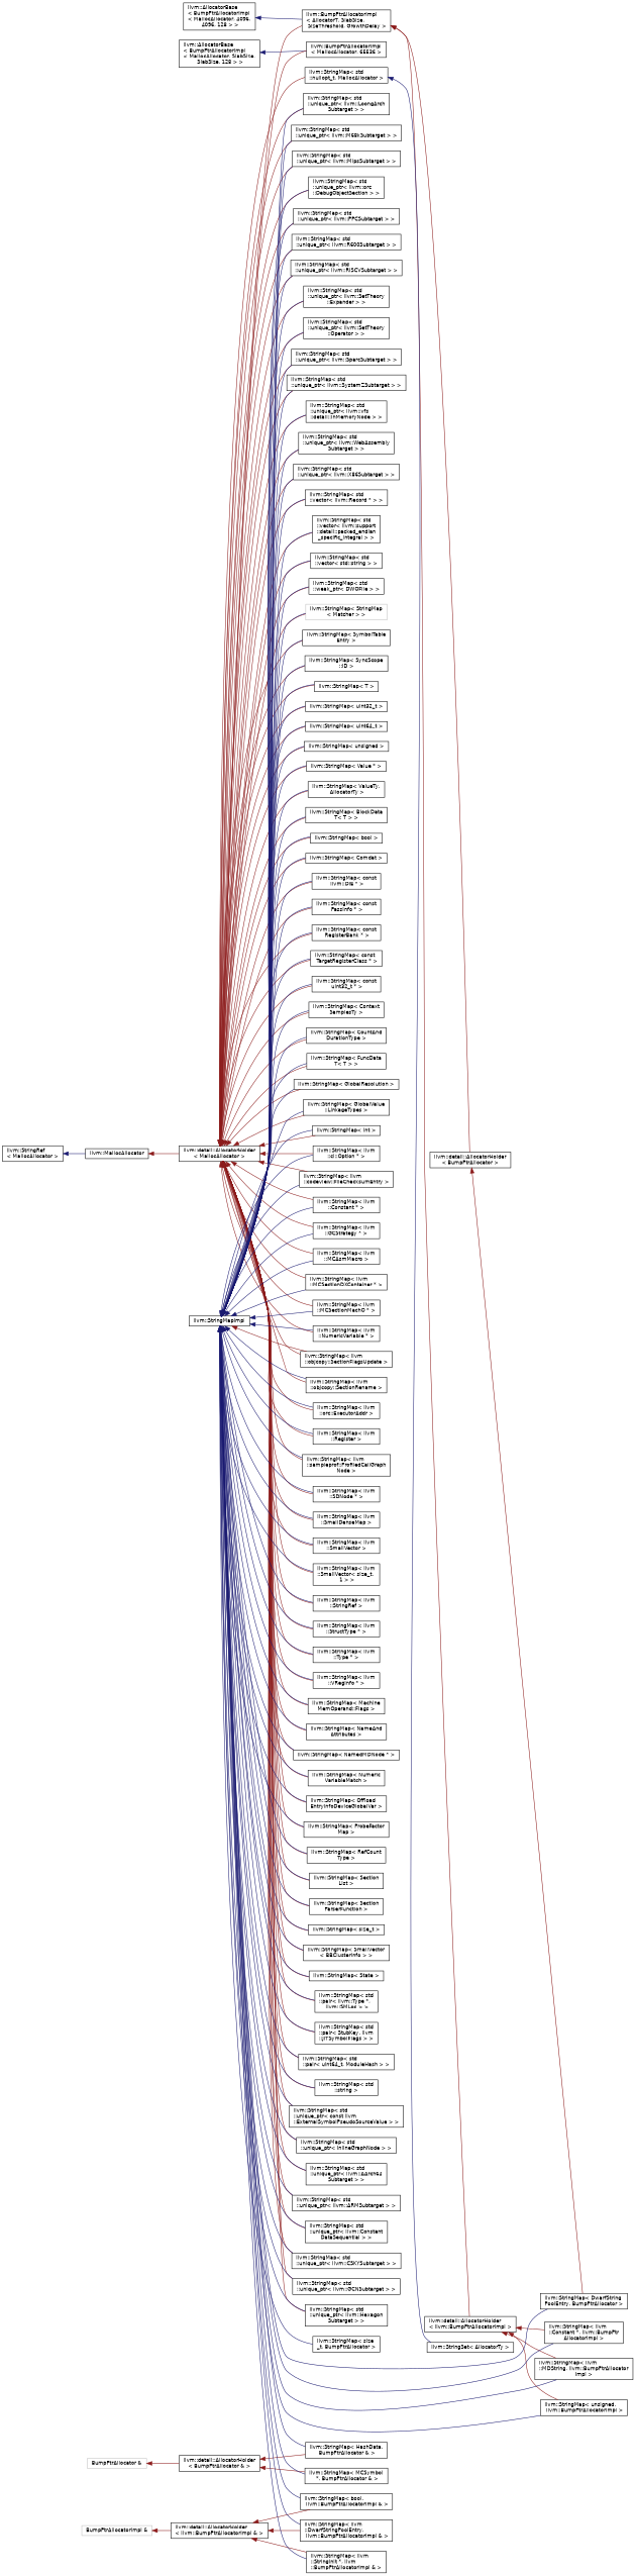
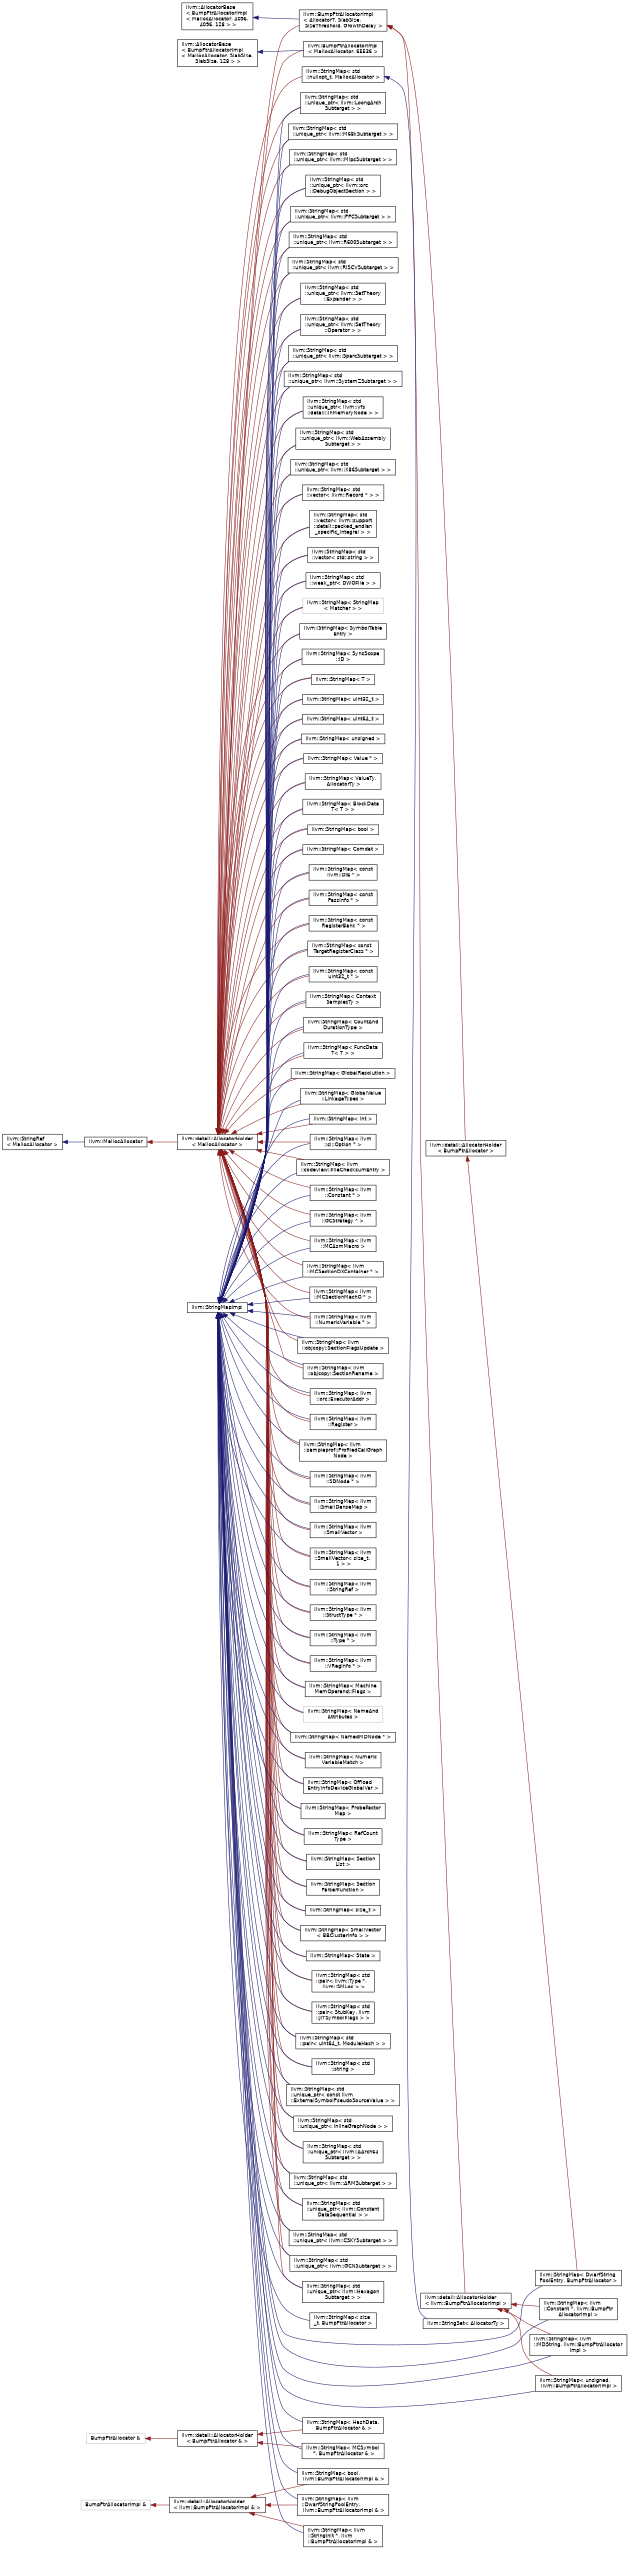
  digraph {
    rankdir=LR
    node [color=black fontname=Helvetica fontsize=10 shape=record]
    edge [color=firebrick4 dir=back fontname=Helvetica fontsize=10 labelfontname=Helvetica labelfontsize=10 style=solid]
    n1 [height=0.2 label="llvm::AllocatorBase\l\< BumpPtrAllocatorImpl\l\< MallocAllocator, 4096,\l 4096, 128 \> \>" width=0.4]
    n2 [height=0.2 label="llvm::BumpPtrAllocatorImpl\l\< AllocatorT, SlabSize,\l SizeThreshold, GrowthDelay \>" width=0.4]
    n3 [height=0.2 label="llvm::detail::AllocatorHolder\l\< BumpPtrAllocator \>" width=0.4]
    n4 [height=0.2 label="llvm::detail::AllocatorHolder\l\< llvm::BumpPtrAllocatorImpl \>" width=0.4]
    n5 [height=0.2 label="llvm::StringMap\< DwarfString\lPoolEntry, BumpPtrAllocator \>" width=0.4]
    n6 [height=0.2 label="llvm::StringMap\< llvm\l::Constant *, llvm::BumpPtr\lAllocatorImpl \>" width=0.4]
    n7 [height=0.2 label="llvm::StringMap\< llvm\l::MDString, llvm::BumpPtrAllocator\lImpl \>" width=0.4]
    n8 [height=0.2 label="llvm::StringMap\< unsigned,\l llvm::BumpPtrAllocatorImpl \>" width=0.4]
    n9 [height=0.2 label="llvm::StringMap\< size\l_t, BumpPtrAllocator \>" width=0.4]
    n10 [height=0.2 label="llvm::AllocatorBase\l\< BumpPtrAllocatorImpl\l\< MallocAllocator, SlabSize,\l SlabSize, 128 \> \>" width=0.4]
    n11 [height=0.2 label="llvm::BumpPtrAllocatorImpl\l\< MallocAllocator, 65536 \>" width=0.4]
    n12 [height=0.2 label="llvm::StringRef\l\< MallocAllocator \>" width=0.4]
    n13 [height=0.2 label="llvm::MallocAllocator" width=0.4]
    n14 [height=0.2 label="llvm::detail::AllocatorHolder\l\< MallocAllocator \>" width=0.4]
    n15 [height=0.2 label="llvm::StringMap\< ValueTy,\l AllocatorTy \>" width=0.4]
    n16 [height=0.2 label="llvm::StringMap\< BlockData\lT\< T \> \>" width=0.4]
    n17 [height=0.2 label="llvm::StringMap\< bool \>" width=0.4]
    n18 [height=0.2 label="llvm::StringMap\< Comdat \>" width=0.4]
    n19 [height=0.2 label="llvm::StringMap\< const\l llvm::DIE * \>" width=0.4]
    n20 [height=0.2 label="llvm::StringMap\< const\l PassInfo * \>" width=0.4]
    n21 [height=0.2 label="llvm::StringMap\< const\l RegisterBank * \>" width=0.4]
    n22 [height=0.2 label="llvm::StringMap\< const\l TargetRegisterClass * \>" width=0.4]
    n23 [height=0.2 label="llvm::StringMap\< const\l uint32_t * \>" width=0.4]
    n24 [height=0.2 label="llvm::StringMap\< Context\lSamplesTy \>" width=0.4]
    n25 [height=0.2 label="llvm::StringMap\< CountAnd\lDurationType \>" width=0.4]
    n26 [height=0.2 label="llvm::StringMap\< FuncData\lT\< T \> \>" width=0.4]
    n27 [height=0.2 label="llvm::StringMap\< GlobalResolution \>" width=0.4]
    n28 [height=0.2 label="llvm::StringMap\< GlobalValue\l::LinkageTypes \>" width=0.4]
    n29 [height=0.2 label="llvm::StringMap\< int \>" width=0.4]
    n30 [height=0.2 label="llvm::StringMap\< llvm\l::cl::Option * \>" width=0.4]
    n31 [height=0.2 label="llvm::StringMap\< llvm\l::codeview::FileChecksumEntry \>" width=0.4]
    n32 [height=0.2 label="llvm::StringMap\< llvm\l::Constant * \>" width=0.4]
    n33 [height=0.2 label="llvm::StringMap\< llvm\l::GCStrategy * \>" width=0.4]
    n34 [height=0.2 label="llvm::StringMap\< llvm\l::MCAsmMacro \>" width=0.4]
    n35 [height=0.2 label="llvm::StringMap\< llvm\l::MCSectionDXContainer * \>" width=0.4]
    n36 [height=0.2 label="llvm::StringMap\< llvm\l::MCSectionMachO * \>" width=0.4]
    n37 [height=0.2 label="llvm::StringMap\< llvm\l::NumericVariable * \>" width=0.4]
    n38 [height=0.2 label="llvm::StringMap\< llvm\l::objcopy::SectionFlagsUpdate \>" width=0.4]
    n39 [height=0.2 label="llvm::StringMap\< llvm\l::objcopy::SectionRename \>" width=0.4]
    n40 [height=0.2 label="llvm::StringMap\< llvm\l::orc::ExecutorAddr \>" width=0.4]
    n41 [height=0.2 label="llvm::StringMap\< llvm\l::Register \>" width=0.4]
    n42 [height=0.2 label="llvm::StringMap\< llvm\l::sampleprof::ProfiledCallGraph\lNode \>" width=0.4]
    n43 [height=0.2 label="llvm::StringMap\< llvm\l::SDNode * \>" width=0.4]
    n44 [height=0.2 label="llvm::StringMap\< llvm\l::SmallDenseMap \>" width=0.4]
    n45 [height=0.2 label="llvm::StringMap\< llvm\l::SmallVector \>" width=0.4]
    n46 [height=0.2 label="llvm::StringMap\< llvm\l::SmallVector\< size_t,\l 1 \> \>" width=0.4]
    n47 [height=0.2 label="llvm::StringMap\< llvm\l::StringRef \>" width=0.4]
    n48 [height=0.2 label="llvm::StringMap\< llvm\l::StructType * \>" width=0.4]
    n49 [height=0.2 label="llvm::StringMap\< llvm\l::Type * \>" width=0.4]
    n50 [height=0.2 label="llvm::StringMap\< llvm\l::VRegInfo * \>" width=0.4]
    n51 [height=0.2 label="llvm::StringMap\< Machine\lMemOperand::Flags \>" width=0.4]
-   n52 [height=0.2 label="llvm::StringMap\< NameAnd\lAttributes \>" width=0.4]
+   n52 [color=grey75 height=0.2 label="llvm::StringMap\< NameAnd\lAttributes \>" width=0.4]
    n53 [height=0.2 label="llvm::StringMap\< NamedMDNode * \>" width=0.4]
    n54 [height=0.2 label="llvm::StringMap\< Numeric\lVariableMatch \>" width=0.4]
    n55 [height=0.2 label="llvm::StringMap\< Offload\lEntryInfoDeviceGlobalVar \>" width=0.4]
    n56 [height=0.2 label="llvm::StringMap\< ProbeFactor\lMap \>" width=0.4]
    n57 [height=0.2 label="llvm::StringMap\< RefCount\lType \>" width=0.4]
    n58 [height=0.2 label="llvm::StringMap\< Section\lList \>" width=0.4]
    n59 [height=0.2 label="llvm::StringMap\< Section\lParserFunction \>" width=0.4]
    n60 [height=0.2 label="llvm::StringMap\< size_t \>" width=0.4]
    n61 [height=0.2 label="llvm::StringMap\< SmallVector\l\< BBClusterInfo \> \>" width=0.4]
    n62 [height=0.2 label="llvm::StringMap\< State \>" width=0.4]
    n63 [height=0.2 label="llvm::StringMap\< std\l::nullopt_t, MallocAllocator \>" width=0.4]
    n64 [height=0.2 label="llvm::StringMap\< std\l::pair\< llvm::Type *,\l llvm::SMLoc \> \>" width=0.4]
    n65 [height=0.2 label="llvm::StringMap\< std\l::pair\< StubKey, llvm\l::JITSymbolFlags \> \>" width=0.4]
    n66 [height=0.2 label="llvm::StringMap\< std\l::pair\< uint64_t, ModuleHash \> \>" width=0.4]
    n67 [height=0.2 label="llvm::StringMap\< std\l::string \>" width=0.4]
    n68 [height=0.2 label="llvm::StringMap\< std\l::unique_ptr\< const llvm\l::ExternalSymbolPseudoSourceValue \> \>" width=0.4]
    n69 [height=0.2 label="llvm::StringMap\< std\l::unique_ptr\< InlineGraphNode \> \>" width=0.4]
    n70 [height=0.2 label="llvm::StringMap\< std\l::unique_ptr\< llvm::AArch64\lSubtarget \> \>" width=0.4]
    n71 [height=0.2 label="llvm::StringMap\< std\l::unique_ptr\< llvm::ARMSubtarget \> \>" width=0.4]
    n72 [height=0.2 label="llvm::StringMap\< std\l::unique_ptr\< llvm::Constant\lDataSequential \> \>" width=0.4]
    n73 [height=0.2 label="llvm::StringMap\< std\l::unique_ptr\< llvm::CSKYSubtarget \> \>" width=0.4]
    n74 [height=0.2 label="llvm::StringMap\< std\l::unique_ptr\< llvm::GCNSubtarget \> \>" width=0.4]
    n75 [height=0.2 label="llvm::StringMap\< std\l::unique_ptr\< llvm::Hexagon\lSubtarget \> \>" width=0.4]
    n76 [height=0.2 label="llvm::StringMap\< std\l::unique_ptr\< llvm::LoongArch\lSubtarget \> \>" width=0.4]
    n77 [height=0.2 label="llvm::StringMap\< std\l::unique_ptr\< llvm::M68kSubtarget \> \>" width=0.4]
    n78 [height=0.2 label="llvm::StringMap\< std\l::unique_ptr\< llvm::MipsSubtarget \> \>" width=0.4]
    n79 [height=0.2 label="llvm::StringMap\< std\l::unique_ptr\< llvm::orc\l::DebugObjectSection \> \>" width=0.4]
    n80 [height=0.2 label="llvm::StringMap\< std\l::unique_ptr\< llvm::PPCSubtarget \> \>" width=0.4]
    n81 [height=0.2 label="llvm::StringMap\< std\l::unique_ptr\< llvm::R600Subtarget \> \>" width=0.4]
    n82 [height=0.2 label="llvm::StringMap\< std\l::unique_ptr\< llvm::RISCVSubtarget \> \>" width=0.4]
    n83 [height=0.2 label="llvm::StringMap\< std\l::unique_ptr\< llvm::SetTheory\l::Expander \> \>" width=0.4]
    n84 [height=0.2 label="llvm::StringMap\< std\l::unique_ptr\< llvm::SetTheory\l::Operator \> \>" width=0.4]
    n85 [height=0.2 label="llvm::StringMap\< std\l::unique_ptr\< llvm::SparcSubtarget \> \>" width=0.4]
    n86 [height=0.2 label="llvm::StringMap\< std\l::unique_ptr\< llvm::SystemZSubtarget \> \>" width=0.4]
    n87 [height=0.2 label="llvm::StringMap\< std\l::unique_ptr\< llvm::vfs\l::detail::InMemoryNode \> \>" width=0.4]
    n88 [height=0.2 label="llvm::StringMap\< std\l::unique_ptr\< llvm::WebAssembly\lSubtarget \> \>" width=0.4]
    n89 [height=0.2 label="llvm::StringMap\< std\l::unique_ptr\< llvm::X86Subtarget \> \>" width=0.4]
    n90 [height=0.2 label="llvm::StringMap\< std\l::vector\< llvm::Record * \> \>" width=0.4]
    n91 [height=0.2 label="llvm::StringMap\< std\l::vector\< llvm::support\l::detail::packed_endian\l_specific_integral \> \>" width=0.4]
    n92 [height=0.2 label="llvm::StringMap\< std\l::vector\< std::string \> \>" width=0.4]
    n93 [height=0.2 label="llvm::StringMap\< std\l::weak_ptr\< DWOFile \> \>" width=0.4]
    n94 [color=grey75 height=0.2 label="llvm::StringMap\< StringMap\l\< Matcher \> \>" width=0.4]
    n95 [height=0.2 label="llvm::StringMap\< SymbolTable\lEntry \>" width=0.4]
    n96 [height=0.2 label="llvm::StringMap\< SyncScope\l::ID \>" width=0.4]
    n97 [height=0.2 label="llvm::StringMap\< T \>" width=0.4]
    n98 [height=0.2 label="llvm::StringMap\< uint32_t \>" width=0.4]
    n99 [height=0.2 label="llvm::StringMap\< uint64_t \>" width=0.4]
    n100 [height=0.2 label="llvm::StringMap\< unsigned \>" width=0.4]
    n101 [height=0.2 label="llvm::StringMap\< Value * \>" width=0.4]
    n102 [height=0.2 label="llvm::StringSet\< AllocatorTy \>" width=0.4]
    n103 [color=grey75 height=0.2 label="BumpPtrAllocator &" width=0.4]
    n104 [height=0.2 label="llvm::detail::AllocatorHolder\l\< BumpPtrAllocator & \>" width=0.4]
    n105 [height=0.2 label="llvm::StringMap\< HashData,\l BumpPtrAllocator & \>" width=0.4]
    n106 [height=0.2 label="llvm::StringMap\< MCSymbol\l *, BumpPtrAllocator & \>" width=0.4]
    n107 [color=grey75 height=0.2 label="BumpPtrAllocatorImpl &" width=0.4]
    n108 [height=0.2 label="llvm::detail::AllocatorHolder\l\< llvm::BumpPtrAllocatorImpl & \>" width=0.4]
    n109 [height=0.2 label="llvm::StringMap\< bool,\l llvm::BumpPtrAllocatorImpl & \>" width=0.4]
    n110 [height=0.2 label="llvm::StringMap\< llvm\l::DwarfStringPoolEntry,\l llvm::BumpPtrAllocatorImpl & \>" width=0.4]
    n111 [height=0.2 label="llvm::StringMap\< llvm\l::StringInit *, llvm\l::BumpPtrAllocatorImpl & \>" width=0.4]
    n112 [height=0.2 label="llvm::StringMapImpl" width=0.4]
    n1 -> n2 [color=midnightblue]
    n2 -> n3
    n2 -> n4
    n3 -> n5
    n4 -> n6
    n4 -> n7
    n4 -> n8
    n10 -> n11 [color=midnightblue]
    n12 -> n13 [color=midnightblue]
    n13 -> n14
    n14 -> n2
    n14 -> n11
    n14 -> n15
    n14 -> n16
    n14 -> n17
    n14 -> n18
    n14 -> n19
    n14 -> n20
    n14 -> n21
    n14 -> n22
    n14 -> n23
    n14 -> n24
    n14 -> n25
    n14 -> n26
    n14 -> n27
    n14 -> n28
    n14 -> n29
    n14 -> n30
    n14 -> n31
    n14 -> n32
    n14 -> n33
    n14 -> n34
    n14 -> n35
    n14 -> n36
    n14 -> n37
    n14 -> n38
    n14 -> n39
    n14 -> n40
    n14 -> n41
    n14 -> n42
    n14 -> n43
    n14 -> n44
    n14 -> n45
    n14 -> n46
    n14 -> n47
    n14 -> n48
    n14 -> n49
    n14 -> n50
    n14 -> n51
    n14 -> n52
    n14 -> n53
    n14 -> n54
    n14 -> n55
    n14 -> n56
    n14 -> n57
    n14 -> n58
    n14 -> n59
    n14 -> n60
    n14 -> n61
    n14 -> n62
    n14 -> n63
    n14 -> n64
    n14 -> n65
    n14 -> n66
    n14 -> n67
    n14 -> n68
    n14 -> n69
    n14 -> n70
    n14 -> n71
    n14 -> n72
    n14 -> n73
    n14 -> n74
    n14 -> n75
    n14 -> n76
    n14 -> n77
    n14 -> n78
    n14 -> n79
    n14 -> n80
    n14 -> n81
    n14 -> n82
    n14 -> n83
    n14 -> n84
    n14 -> n85
    n14 -> n86
    n14 -> n87
    n14 -> n88
    n14 -> n89
    n14 -> n90
    n14 -> n91
    n14 -> n92
    n14 -> n93
    n14 -> n94
    n14 -> n95
    n14 -> n96
    n14 -> n97
    n14 -> n98
    n14 -> n99
    n14 -> n100
    n14 -> n101
    n63 -> n102 [color=midnightblue]
    n103 -> n104
    n104 -> n105
    n104 -> n106
    n107 -> n108
    n108 -> n109
    n108 -> n110
    n108 -> n111
    n112 -> n5 [color=midnightblue]
    n112 -> n6 [color=midnightblue]
    n112 -> n7 [color=midnightblue]
    n112 -> n8 [color=midnightblue]
    n112 -> n9 [color=midnightblue]
    n112 -> n15 [color=midnightblue]
    n112 -> n16 [color=midnightblue]
    n112 -> n17 [color=midnightblue]
    n112 -> n18 [color=midnightblue]
    n112 -> n19 [color=midnightblue]
    n112 -> n20 [color=midnightblue]
    n112 -> n21 [color=midnightblue]
    n112 -> n22 [color=midnightblue]
    n112 -> n23 [color=midnightblue]
    n112 -> n24 [color=midnightblue]
    n112 -> n25 [color=midnightblue]
    n112 -> n26 [color=midnightblue]
    n112 -> n27 [color=midnightblue]
    n112 -> n28 [color=midnightblue]
    n112 -> n29 [color=midnightblue]
    n112 -> n30 [color=midnightblue]
    n112 -> n31 [color=midnightblue]
    n112 -> n32 [color=midnightblue]
    n112 -> n33 [color=midnightblue]
    n112 -> n34 [color=midnightblue]
    n112 -> n35 [color=midnightblue]
    n112 -> n36 [color=midnightblue]
    n112 -> n37 [color=midnightblue]
-   n112 -> n38
+   n112 -> n38 [color=midnightblue]
    n112 -> n39 [color=midnightblue]
    n112 -> n40 [color=midnightblue]
    n112 -> n41 [color=midnightblue]
    n112 -> n42 [color=midnightblue]
    n112 -> n43 [color=midnightblue]
    n112 -> n44 [color=midnightblue]
    n112 -> n45 [color=midnightblue]
    n112 -> n46 [color=midnightblue]
    n112 -> n47 [color=midnightblue]
    n112 -> n48 [color=midnightblue]
    n112 -> n49 [color=midnightblue]
    n112 -> n50 [color=midnightblue]
    n112 -> n51 [color=midnightblue]
    n112 -> n52 [color=midnightblue]
    n112 -> n53 [color=midnightblue]
    n112 -> n54 [color=midnightblue]
    n112 -> n55 [color=midnightblue]
    n112 -> n56 [color=midnightblue]
    n112 -> n57 [color=midnightblue]
    n112 -> n58 [color=midnightblue]
    n112 -> n59 [color=midnightblue]
    n112 -> n60 [color=midnightblue]
    n112 -> n61 [color=midnightblue]
    n112 -> n62 [color=midnightblue]
    n112 -> n64 [color=midnightblue]
    n112 -> n65 [color=midnightblue]
    n112 -> n66 [color=midnightblue]
    n112 -> n67 [color=midnightblue]
    n112 -> n68 [color=midnightblue]
    n112 -> n69 [color=midnightblue]
    n112 -> n70 [color=midnightblue]
    n112 -> n71 [color=midnightblue]
    n112 -> n72 [color=midnightblue]
    n112 -> n73 [color=midnightblue]
    n112 -> n74 [color=midnightblue]
    n112 -> n75 [color=midnightblue]
    n112 -> n76 [color=midnightblue]
    n112 -> n77 [color=midnightblue]
    n112 -> n78 [color=midnightblue]
    n112 -> n79 [color=midnightblue]
    n112 -> n80 [color=midnightblue]
    n112 -> n81 [color=midnightblue]
    n112 -> n82 [color=midnightblue]
    n112 -> n83 [color=midnightblue]
    n112 -> n84 [color=midnightblue]
    n112 -> n85 [color=midnightblue]
    n112 -> n86 [color=midnightblue]
    n112 -> n87 [color=midnightblue]
    n112 -> n88 [color=midnightblue]
    n112 -> n89 [color=midnightblue]
    n112 -> n90 [color=midnightblue]
    n112 -> n91 [color=midnightblue]
    n112 -> n92 [color=midnightblue]
    n112 -> n93 [color=midnightblue]
    n112 -> n94 [color=midnightblue]
    n112 -> n95 [color=midnightblue]
    n112 -> n96 [color=midnightblue]
    n112 -> n97 [color=midnightblue]
    n112 -> n98 [color=midnightblue]
    n112 -> n99 [color=midnightblue]
    n112 -> n100 [color=midnightblue]
    n112 -> n101 [color=midnightblue]
    n112 -> n105 [color=midnightblue]
    n112 -> n106 [color=midnightblue]
    n112 -> n109 [color=midnightblue]
    n112 -> n110 [color=midnightblue]
    n112 -> n111 [color=midnightblue]
  }
